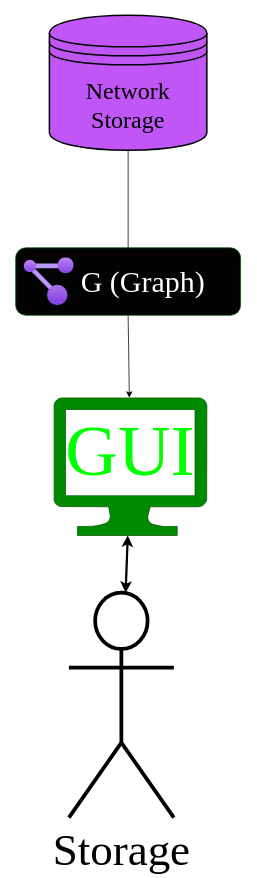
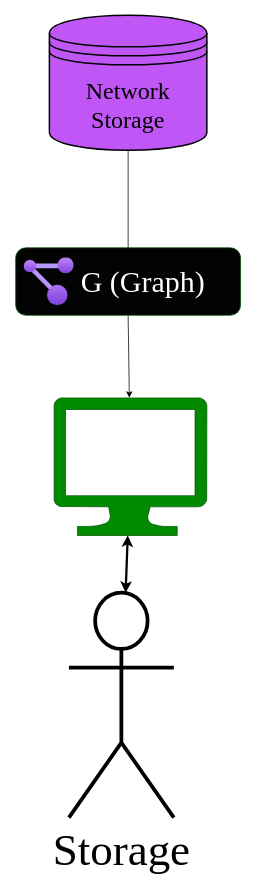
  <mxCell id="0" />
  <mxCell id="1" parent="0" />
  <mxCell id="2" style="edgeStyle=none;html=1;exitX=0.5;exitY=1;exitDx=0;exitDy=0;" parent="1" source="3" target="4" edge="1"><mxGeometry relative="1" as="geometry" /></mxCell>
  <mxCell id="3" value="&amp;nbsp; &amp;nbsp; G (Graph)" style="rounded=1;whiteSpace=wrap;html=1;fontFamily=Consolas;fillColor=#030303;fontColor=#ffffff;strokeColor=#005700;gradientColor=none;gradientDirection=radial;fontSize=40;" parent="1" vertex="1"><mxGeometry x="20" y="330" width="300" height="90" as="geometry" /></mxCell>
  <mxCell id="4" value="" style="sketch=0;aspect=fixed;pointerEvents=1;shadow=0;dashed=0;html=1;strokeColor=#005700;labelPosition=center;verticalLabelPosition=bottom;verticalAlign=top;align=center;fillColor=#008a00;shape=mxgraph.azure.computer;labelBackgroundColor=none;fontFamily=Consolas;fontSize=50;fontColor=#ffffff;" parent="1" vertex="1"><mxGeometry x="71" y="530" width="204" height="183.6" as="geometry" /></mxCell>
  <mxCell id="5" value="&lt;font face=&quot;Consolas&quot; style=&quot;font-size: 60px;&quot;&gt;Storage&lt;/font&gt;" style="shape=umlActor;verticalLabelPosition=bottom;verticalAlign=top;html=1;outlineConnect=0;strokeWidth=5;" parent="1" vertex="1"><mxGeometry x="91" y="790" width="140" height="300" as="geometry" /></mxCell>
- <mxCell id="6" value="&lt;font face=&quot;Consolas&quot; color=&quot;#00ff00&quot; style=&quot;font-size: 97px;&quot;&gt;GUI&lt;/font&gt;" style="text;html=1;strokeColor=none;fillColor=none;align=center;verticalAlign=middle;whiteSpace=wrap;rounded=0;fontSize=97;" parent="1" vertex="1"><mxGeometry x="83" y="540" width="180" height="120" as="geometry" /></mxCell>
  <mxCell id="7" value="" style="endArrow=classic;startArrow=classic;html=1;fontFamily=Consolas;fontSize=97;fontColor=#00FF00;strokeWidth=3;" parent="1" source="5" target="4" edge="1"><mxGeometry width="50" height="50" relative="1" as="geometry"><mxPoint x="325" y="1182" as="sourcePoint" /><mxPoint x="365" y="744.795" as="targetPoint" /></mxGeometry></mxCell>
  <mxCell id="8" style="edgeStyle=none;html=1;exitX=0.5;exitY=1;exitDx=0;exitDy=0;endArrow=none;" edge="1" parent="1" source="9" target="3"><mxGeometry relative="1" as="geometry" /></mxCell>
  <mxCell id="9" value="Network Storage" style="shape=datastore;whiteSpace=wrap;html=1;strokeWidth=2;fontFamily=Consolas;fontSize=32;gradientDirection=radial;fillColor=#C056F5;" vertex="1" parent="1"><mxGeometry x="65" y="20" width="210" height="180" as="geometry" /></mxCell>
  <mxCell id="10" value="" style="aspect=fixed;html=1;points=[];align=center;image;fontSize=12;image=img/lib/azure2/management_governance/Resource_Graph_Explorer.svg;" vertex="1" parent="1"><mxGeometry x="31" y="343" width="67" height="64" as="geometry" /></mxCell>
